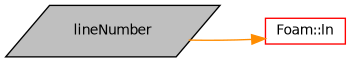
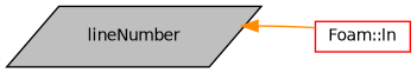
  digraph {
    rankdir=LR
    node [fontname=Helvetica fontsize=10]
    n1 [color=black fillcolor=grey75 fontcolor=black height=0.2 label=lineNumber shape=parallelogram style=filled width=0.4]
    n2 [color=red height=0.2 label="Foam::ln" shape=box width=0.4]
-   n1 -> n2 [color=darkorange fontname=Helvetica fontsize=10 labelfontname=Helvetica labelfontsize=10 style=solid]
+   n2 -> n1 [color=darkorange fontname=Helvetica fontsize=10 labelfontname=Helvetica labelfontsize=10 style=solid]
  }
